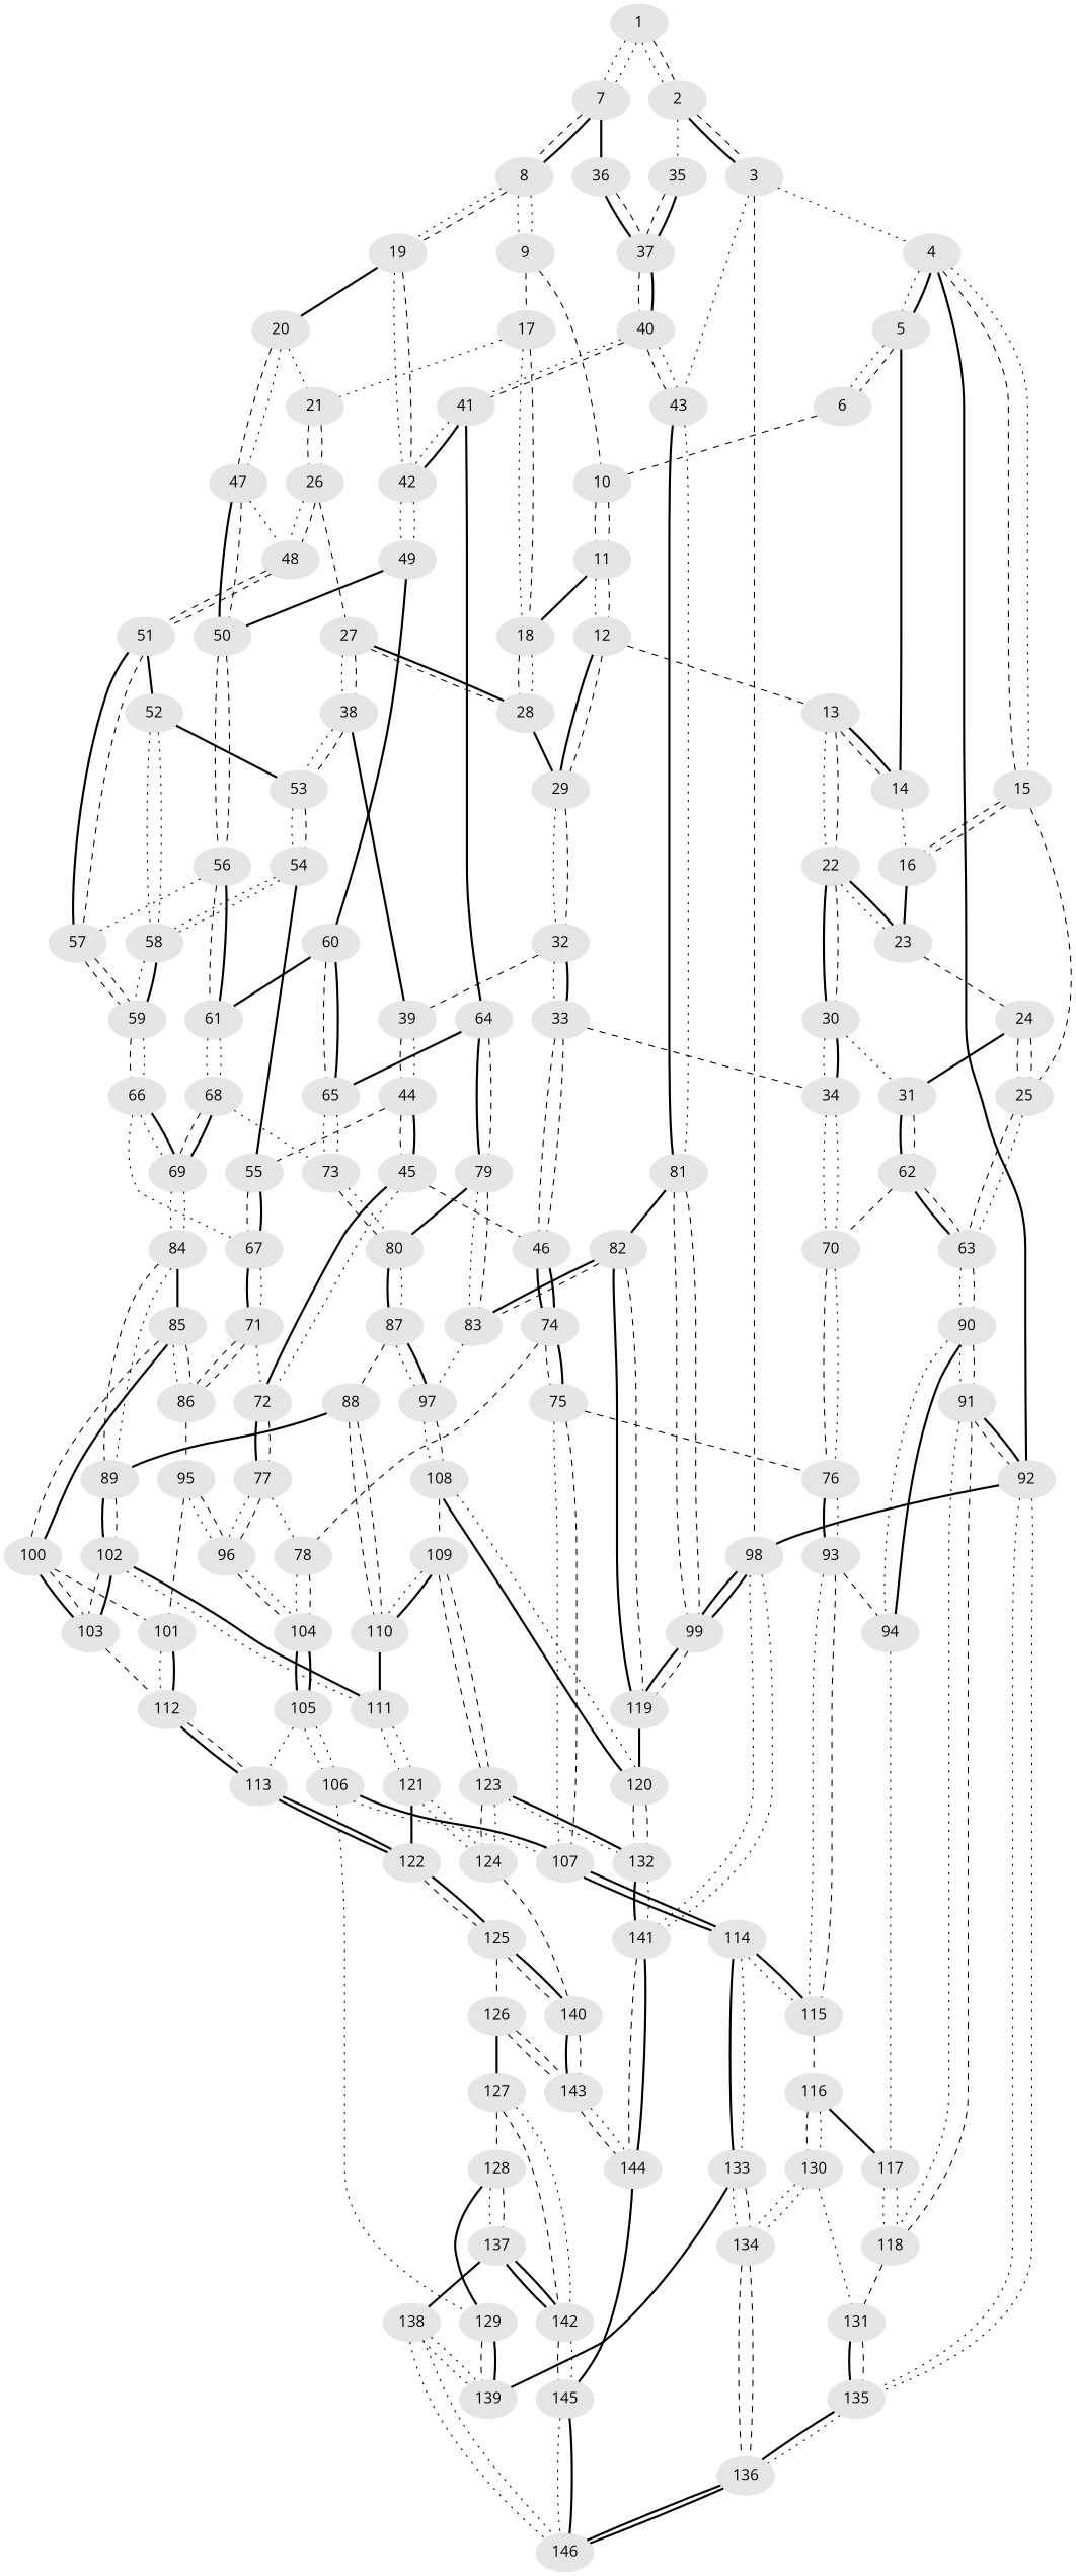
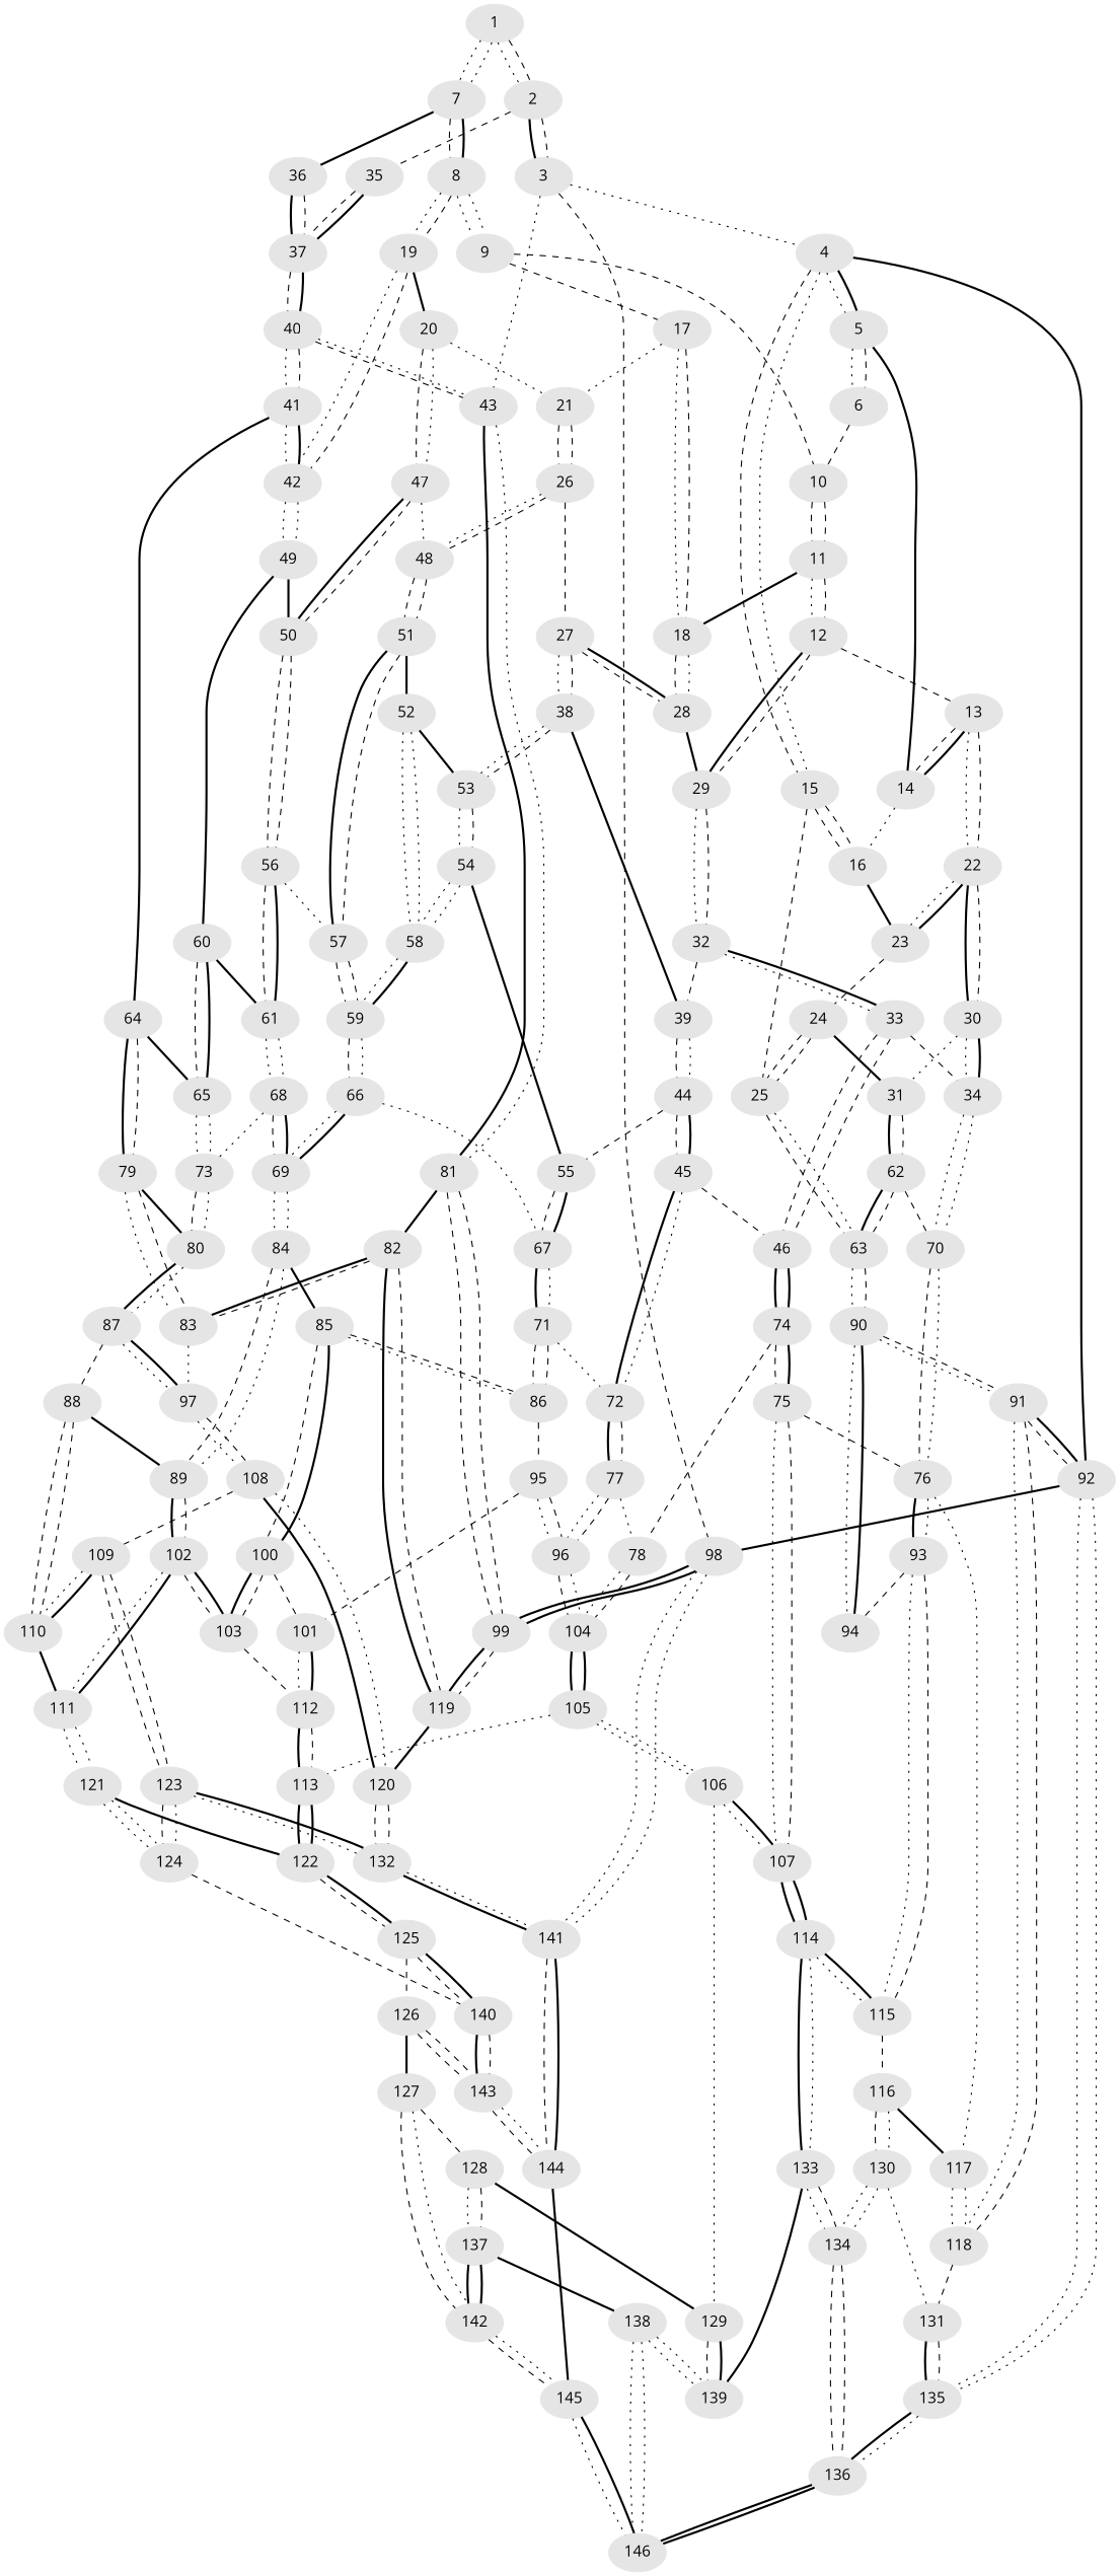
  graph {
    fontname="Open Sans"
    node [color=gray90 fontname="Open Sans" style=filled]
    edge [fontname="Open Sans" style=dashed]
    1
    2
    7
    3
    35
    8
    36
    4
    43
    98
    37
    5
    15
    92
    81
    99
    141
    6
    14
    16
    25
    135
    10
    11
    9
    19
    17
    20
    42
    18
    21
    12
    13
    29
    28
    22
    32
    23
    30
    63
    24
    26
    47
    49
    48
    50
    27
    31
    34
    62
    90
    38
    51
    39
    53
    33
    70
    46
    44
    74
    76
    40
    41
    54
    45
    55
    64
    65
    79
    60
    82
    72
    67
    77
    75
    78
    56
    52
    57
    61
    58
    59
    71
    68
    66
    69
    73
    91
    94
    80
    83
    84
    86
    85
    89
    93
    95
    96
    87
    107
    104
    114
    115
    105
    97
    88
    119
    120
    108
    100
    102
    101
    103
    110
    111
    118
    117
    131
    136
    116
    112
    109
    144
    113
    121
    106
    129
    122
    139
    133
    123
    132
    124
    125
    134
    130
    140
    126
    143
    127
    128
    142
    137
    145
    138
    146
    1 -- 2 [style=dotted]
    1 -- 2
    1 -- 7 [style=dotted]
    1 -- 7 [style=dotted]
    2 -- 3 [style=bold]
    2 -- 3
-   2 -- 35 [style=dotted]
+   2 -- 35
    7 -- 8
    7 -- 8 [style=bold]
    7 -- 36 [style=bold]
    3 -- 4 [style=dotted]
    3 -- 43 [style=dotted]
    3 -- 98
    35 -- 37
    35 -- 37 [style=bold]
    8 -- 9 [style=dotted]
    8 -- 9 [style=dotted]
    8 -- 19 [style=dotted]
    8 -- 19
    36 -- 37 [style=bold]
    36 -- 37
    4 -- 5 [style=dotted]
    4 -- 5 [style=bold]
    4 -- 15
    4 -- 15 [style=dotted]
    4 -- 92 [style=bold]
    43 -- 81 [style=bold]
    43 -- 81 [style=dotted]
    98 -- 99 [style=bold]
    98 -- 99 [style=bold]
    98 -- 141 [style=dotted]
    98 -- 141 [style=dotted]
    37 -- 40
    37 -- 40 [style=bold]
    5 -- 6 [style=dotted]
    5 -- 6
    5 -- 14 [style=bold]
    15 -- 16
    15 -- 16
    15 -- 25
    92 -- 98 [style=bold]
    92 -- 135 [style=dotted]
    92 -- 135 [style=dotted]
    81 -- 99
    81 -- 99
    81 -- 82 [style=bold]
    99 -- 119 [style=bold]
    99 -- 119
    141 -- 144
    141 -- 144 [style=bold]
    6 -- 10
    14 -- 16 [style=dotted]
    16 -- 23 [style=bold]
    25 -- 63
    25 -- 63 [style=dotted]
    135 -- 136 [style=bold]
    135 -- 136 [style=dotted]
    10 -- 11
    10 -- 11
    11 -- 18 [style=bold]
    11 -- 12 [style=dotted]
    11 -- 12
    9 -- 10
    9 -- 17
    19 -- 20 [style=bold]
    19 -- 42 [style=dotted]
    19 -- 42
    17 -- 18 [style=dotted]
    17 -- 18
    17 -- 21 [style=dotted]
    20 -- 21 [style=dotted]
    20 -- 47
    20 -- 47 [style=dotted]
    42 -- 49 [style=dotted]
    42 -- 49 [style=dotted]
    18 -- 28
    18 -- 28 [style=dotted]
    21 -- 26
    21 -- 26
    12 -- 13
    12 -- 29 [style=bold]
    12 -- 29
    13 -- 14
    13 -- 14 [style=bold]
    13 -- 22 [style=dotted]
    13 -- 22
    29 -- 32 [style=dotted]
    29 -- 32
    28 -- 29 [style=bold]
    22 -- 23 [style=dotted]
    22 -- 23 [style=bold]
    22 -- 30 [style=bold]
    22 -- 30
    32 -- 39
    32 -- 33 [style=dotted]
    32 -- 33 [style=bold]
    23 -- 24
    30 -- 31 [style=dotted]
    30 -- 34 [style=dotted]
    30 -- 34 [style=bold]
    63 -- 90 [style=dotted]
    63 -- 90
    24 -- 25
    24 -- 25
    24 -- 31 [style=bold]
    26 -- 48 [style=dotted]
    26 -- 48
    26 -- 27
    47 -- 48 [style=dotted]
    47 -- 50 [style=bold]
    47 -- 50
    49 -- 50 [style=bold]
    49 -- 60 [style=bold]
    48 -- 51
    48 -- 51
    50 -- 56
    50 -- 56
    27 -- 28
    27 -- 28 [style=bold]
    27 -- 38 [style=dotted]
    27 -- 38
    31 -- 62 [style=bold]
    31 -- 62
    34 -- 70 [style=dotted]
    34 -- 70 [style=dotted]
    62 -- 63 [style=bold]
    62 -- 63
    62 -- 70
    90 -- 91 [style=dotted]
    90 -- 91
    90 -- 94 [style=dotted]
    90 -- 94 [style=bold]
    38 -- 39 [style=bold]
    38 -- 53 [style=dotted]
    38 -- 53
    51 -- 52 [style=bold]
    51 -- 57 [style=bold]
    51 -- 57
    39 -- 44
    39 -- 44 [style=dotted]
    53 -- 54 [style=dotted]
    53 -- 54
    33 -- 34
    33 -- 46
    33 -- 46
    70 -- 76
    70 -- 76 [style=dotted]
    46 -- 74 [style=bold]
    46 -- 74 [style=bold]
    44 -- 45
    44 -- 45 [style=bold]
    44 -- 55
    74 -- 75
    74 -- 75 [style=bold]
    74 -- 78
    76 -- 93 [style=bold]
    76 -- 93 [style=dotted]
    40 -- 43
    40 -- 43 [style=dotted]
    40 -- 41 [style=dotted]
    40 -- 41
    41 -- 42 [style=dotted]
    41 -- 42 [style=bold]
    41 -- 64 [style=bold]
    54 -- 55 [style=bold]
    54 -- 58 [style=dotted]
    54 -- 58 [style=dotted]
    45 -- 46
    45 -- 72 [style=bold]
    45 -- 72 [style=dotted]
    55 -- 67
    55 -- 67 [style=bold]
    64 -- 65 [style=bold]
    64 -- 79 [style=bold]
    64 -- 79
    65 -- 73 [style=dotted]
    65 -- 73 [style=dotted]
    79 -- 80 [style=bold]
    79 -- 83 [style=dotted]
    79 -- 83
    60 -- 65
    60 -- 65 [style=bold]
    60 -- 61 [style=bold]
    82 -- 83 [style=bold]
    82 -- 83
    82 -- 119 [style=bold]
    82 -- 119
    72 -- 77 [style=bold]
    72 -- 77
    67 -- 71 [style=bold]
    67 -- 71 [style=dotted]
    77 -- 78 [style=dotted]
    77 -- 96 [style=dotted]
    77 -- 96
    75 -- 76
    75 -- 107 [style=dotted]
    75 -- 107
    78 -- 104 [style=dotted]
    78 -- 104
    56 -- 57 [style=dotted]
    56 -- 61
    56 -- 61 [style=bold]
    52 -- 53 [style=bold]
    52 -- 58 [style=dotted]
    52 -- 58 [style=dotted]
    57 -- 59
    57 -- 59
    61 -- 68 [style=dotted]
    61 -- 68 [style=dotted]
    58 -- 59 [style=dotted]
    58 -- 59 [style=bold]
    59 -- 66
    59 -- 66 [style=dotted]
    71 -- 72 [style=dotted]
    71 -- 86
    71 -- 86
    68 -- 69
    68 -- 69 [style=bold]
    68 -- 73 [style=dotted]
    66 -- 67 [style=dotted]
    66 -- 69 [style=dotted]
    66 -- 69 [style=bold]
    69 -- 84 [style=dotted]
    69 -- 84 [style=dotted]
    73 -- 80
    73 -- 80 [style=dotted]
    91 -- 92
    91 -- 92 [style=bold]
    91 -- 118 [style=dotted]
    91 -- 118
-   94 -- 117 [style=dotted]
+   76 -- 117 [style=dotted]
    80 -- 87 [style=bold]
    80 -- 87 [style=dotted]
    83 -- 97 [style=dotted]
    84 -- 85 [style=bold]
    84 -- 89
    84 -- 89 [style=dotted]
    86 -- 95
    85 -- 86 [style=dotted]
    85 -- 86
    85 -- 100
    85 -- 100 [style=bold]
    89 -- 102 [style=bold]
    89 -- 102
    93 -- 94
    93 -- 115 [style=dotted]
    93 -- 115
    95 -- 96 [style=dotted]
    95 -- 96
    95 -- 101
    96 -- 104
    96 -- 104 [style=dotted]
    87 -- 97 [style=dotted]
    87 -- 97 [style=bold]
    87 -- 88
    107 -- 114 [style=bold]
    107 -- 114 [style=bold]
    104 -- 105 [style=bold]
    104 -- 105 [style=bold]
    114 -- 115 [style=dotted]
    114 -- 115 [style=bold]
    114 -- 133 [style=bold]
    114 -- 133 [style=dotted]
    115 -- 116
    105 -- 113 [style=dotted]
    105 -- 106 [style=dotted]
    105 -- 106 [style=dotted]
    97 -- 108 [style=dotted]
    97 -- 108
    88 -- 89 [style=bold]
    88 -- 110
    88 -- 110
    119 -- 120 [style=bold]
    120 -- 132
    120 -- 132
    108 -- 120 [style=bold]
    108 -- 120 [style=dotted]
    108 -- 109
    100 -- 101
    100 -- 103 [style=bold]
    100 -- 103
    102 -- 103
    102 -- 103 [style=bold]
    102 -- 111 [style=dotted]
    102 -- 111 [style=bold]
    101 -- 112 [style=dotted]
    101 -- 112 [style=bold]
    103 -- 112
    110 -- 111 [style=bold]
    111 -- 121 [style=dotted]
    111 -- 121 [style=dotted]
    118 -- 131
    117 -- 118 [style=dotted]
    117 -- 118 [style=dotted]
    131 -- 135 [style=bold]
    131 -- 135
    136 -- 146 [style=bold]
    136 -- 146 [style=bold]
    116 -- 117 [style=bold]
    116 -- 130
    116 -- 130 [style=dotted]
    112 -- 113 [style=bold]
    112 -- 113
    109 -- 110 [style=dotted]
    109 -- 110 [style=bold]
    109 -- 123
    109 -- 123
    144 -- 145 [style=bold]
    113 -- 122 [style=bold]
    113 -- 122 [style=bold]
    121 -- 122 [style=bold]
    121 -- 124 [style=dotted]
    121 -- 124 [style=dotted]
    106 -- 107 [style=dotted]
    106 -- 107 [style=bold]
    106 -- 129 [style=dotted]
    129 -- 139
    129 -- 139 [style=bold]
    122 -- 125
    122 -- 125 [style=bold]
    133 -- 139 [style=bold]
    133 -- 134 [style=dotted]
    133 -- 134
    123 -- 132 [style=dotted]
    123 -- 132 [style=bold]
    123 -- 124
    123 -- 124 [style=dotted]
    132 -- 141 [style=bold]
    132 -- 141 [style=dotted]
    124 -- 140
    125 -- 140
    125 -- 140 [style=bold]
    125 -- 126
    134 -- 136
    134 -- 136
    130 -- 131 [style=dotted]
    130 -- 134 [style=dotted]
    130 -- 134 [style=dotted]
    140 -- 143 [style=bold]
    140 -- 143
    126 -- 143
    126 -- 143
    126 -- 127 [style=bold]
    143 -- 144
    143 -- 144 [style=dotted]
    127 -- 128
    127 -- 142
    127 -- 142 [style=dotted]
    128 -- 129 [style=bold]
    128 -- 137 [style=dotted]
    128 -- 137
    142 -- 145
    142 -- 145 [style=dotted]
    137 -- 142 [style=bold]
    137 -- 142 [style=bold]
    137 -- 138 [style=bold]
    145 -- 146 [style=dotted]
    145 -- 146 [style=bold]
    138 -- 139 [style=dotted]
    138 -- 139 [style=dotted]
    138 -- 146 [style=dotted]
    138 -- 146 [style=dotted]
  }
